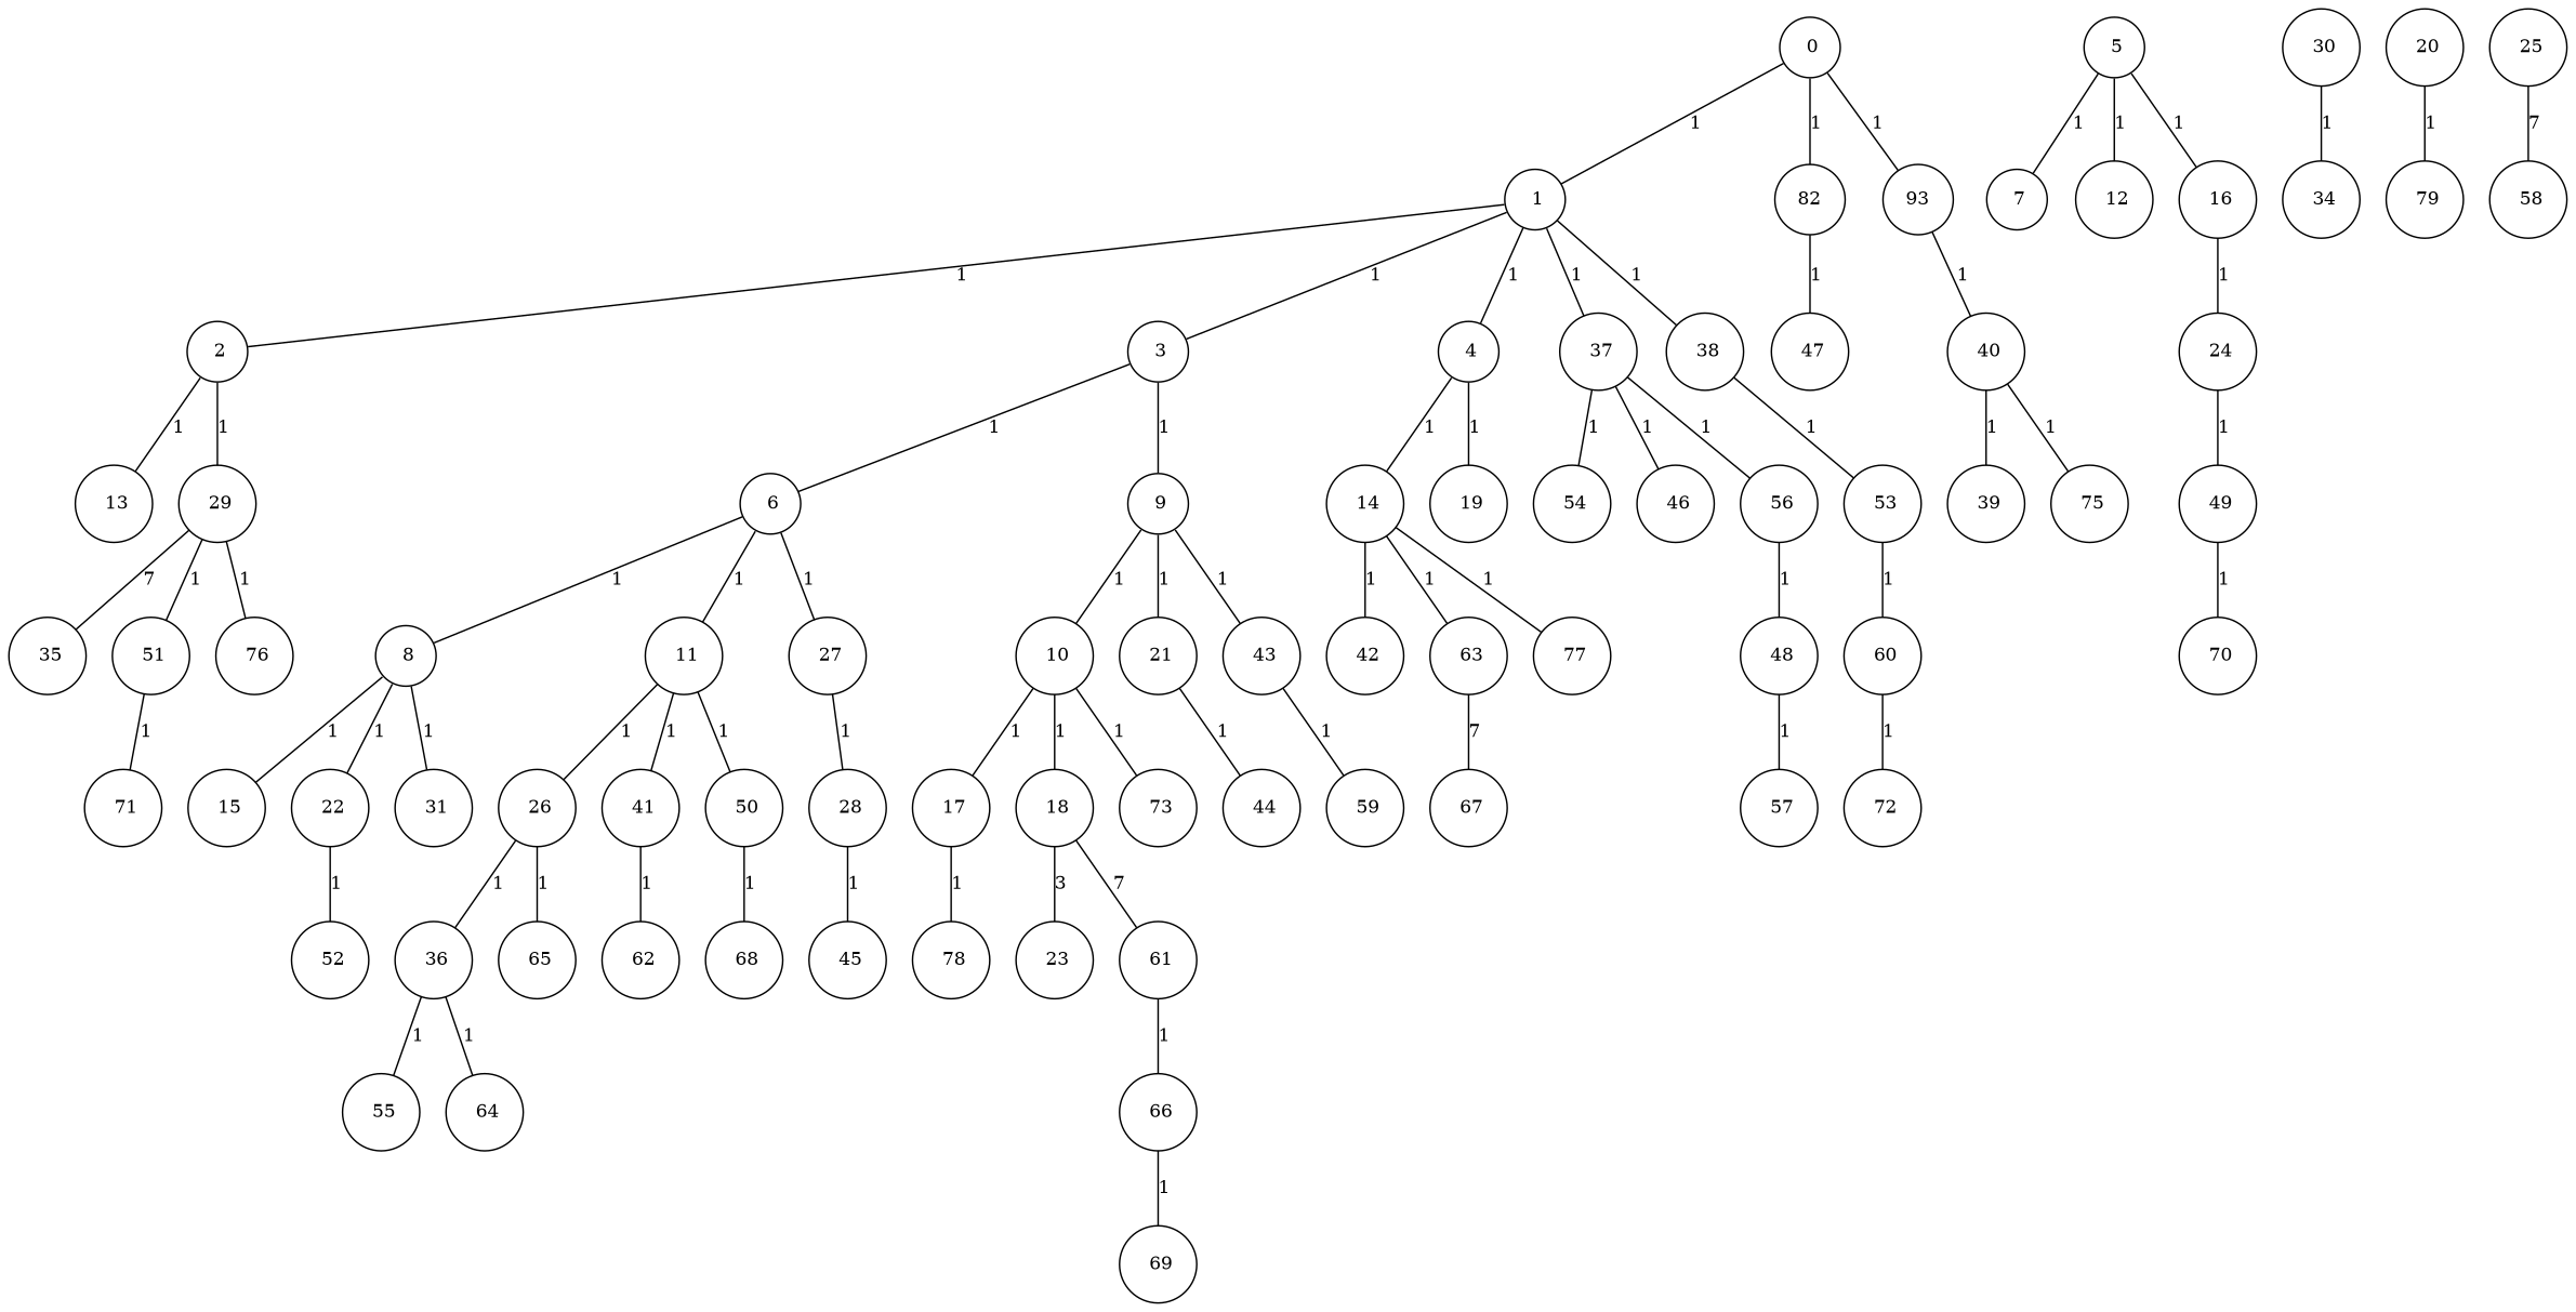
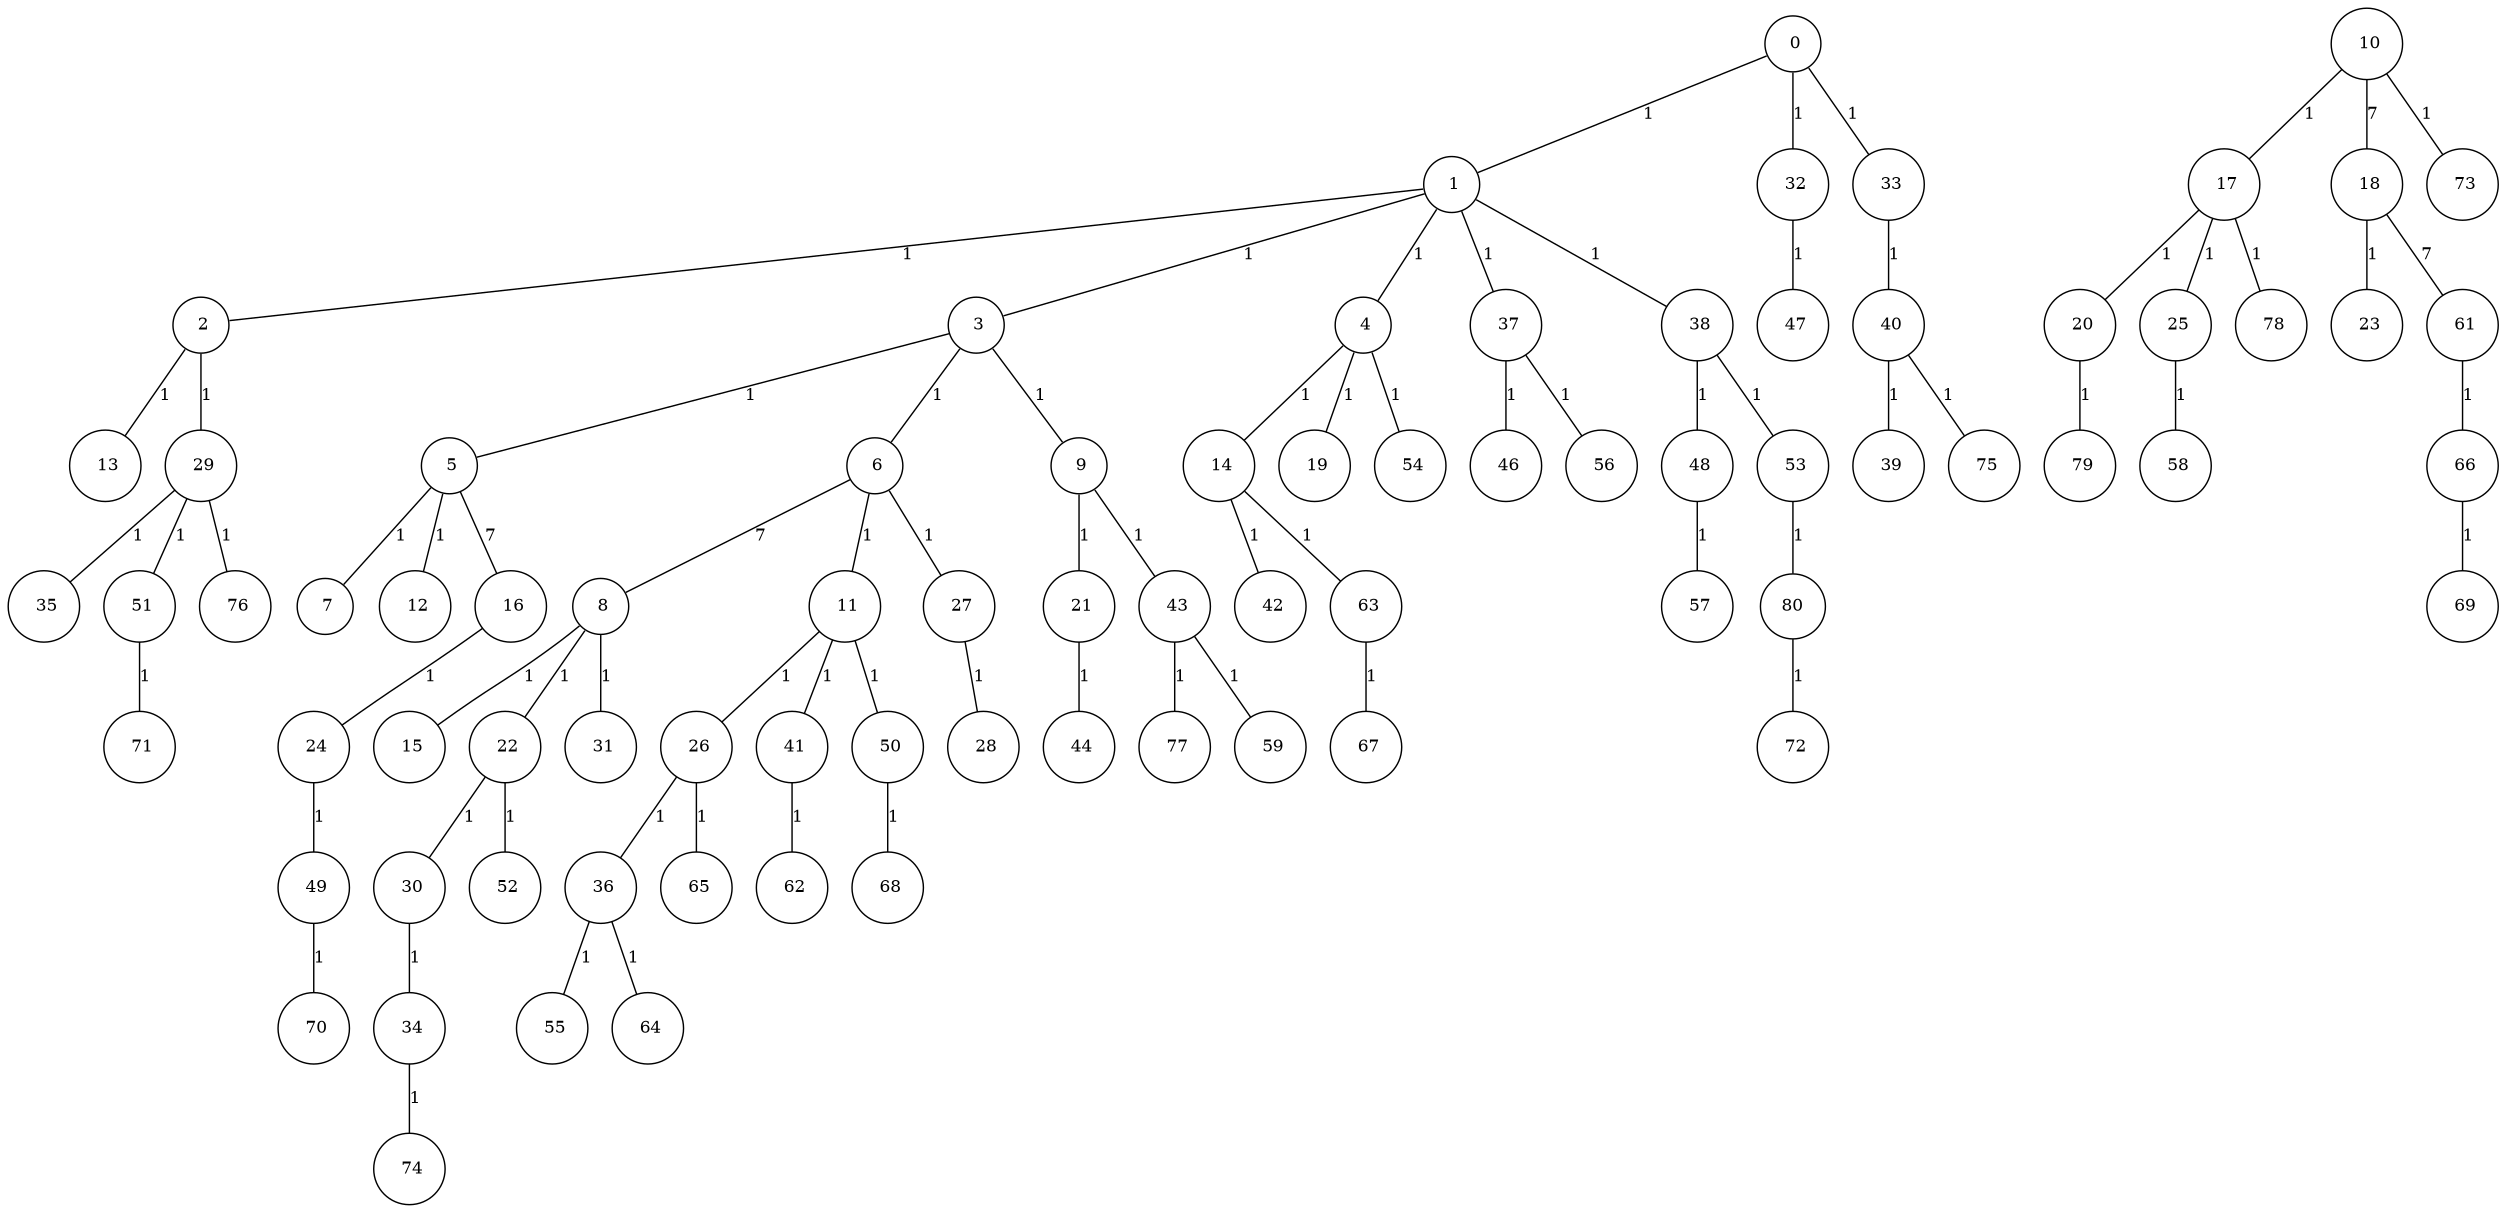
  graph {
    fixedsize="true;"
    node [color=black fontsize=12 hight=.12 shape=circle]
    edge [fontsize=12]
    n1 [label=" 0" width=.12]
    n2 [label=" 1" width=.12]
-   n3 [label=82 width=.12]
-   n4 [label=93 width=.12]
+   n3 [label=" 32" width=.12]
+   n4 [label=" 33" width=.12]
    n5 [label=" 2" width=.12]
    n6 [label=" 3" width=.12]
    n7 [label=" 4" width=.12]
    n8 [label=" 37" width=.12]
    n9 [label=" 38" width=.12]
    n10 [label=" 47" width=.12]
    n11 [label=" 40" width=.12]
    n12 [label=" 39" width=.12]
    n13 [label=" 13" width=.12]
    n14 [label=" 29" width=.12]
    n15 [label=" 5" width=.12]
    n16 [label=" 6" width=.12]
    n17 [label=" 9" width=.12]
    n18 [label=" 14" width=.12]
    n19 [label=" 19" width=.12]
    n20 [label=" 54" width=.12]
    n21 [label=" 46" width=.12]
    n22 [label=" 56" width=.12]
    n23 [label=" 48" width=.12]
    n24 [label=" 53" width=.12]
    n25 [label=" 35" width=.12]
    n26 [label=" 51" width=.12]
    n27 [label=" 76" width=.12]
    n28 [label=" 7" width=.12]
    n29 [label=" 12" width=.12]
    n30 [label=" 16" width=.12]
    n31 [label=" 8" width=.12]
    n32 [label=" 11" width=.12]
    n33 [label=" 27" width=.12]
    n34 [label=" 10" width=.12]
    n35 [label=" 21" width=.12]
    n36 [label=" 43" width=.12]
    n37 [label=" 42" width=.12]
    n38 [label=" 63" width=.12]
    n39 [label=" 77" width=.12]
    n40 [label=" 24" width=.12]
    n41 [label=" 49" width=.12]
    n42 [label=" 15" width=.12]
    n43 [label=" 22" width=.12]
    n44 [label=" 31" width=.12]
    n45 [label=" 26" width=.12]
    n46 [label=" 41" width=.12]
    n47 [label=" 50" width=.12]
    n48 [label=" 28" width=.12]
    n49 [label=" 30" width=.12]
    n50 [label=" 52" width=.12]
    n51 [label=" 17" width=.12]
    n52 [label=" 18" width=.12]
    n53 [label=" 73" width=.12]
    n54 [label=" 44" width=.12]
    n55 [label=" 59" width=.12]
    n56 [label=" 20" width=.12]
    n57 [label=" 25" width=.12]
    n58 [label=" 78" width=.12]
    n59 [label=" 23" width=.12]
    n60 [label=" 61" width=.12]
    n61 [label=" 36" width=.12]
    n62 [label=" 65" width=.12]
    n63 [label=" 62" width=.12]
    n64 [label=" 68" width=.12]
    n65 [label=" 67" width=.12]
    n66 [label=" 79" width=.12]
    n67 [label=" 58" width=.12]
    n68 [label=" 66" width=.12]
    n69 [label=" 34" width=.12]
    n70 [label=" 70" width=.12]
    n71 [label=" 55" width=.12]
    n72 [label=" 64" width=.12]
-   n73 [label=" 45" width=.12]
    n74 [label=" 71" width=.12]
+   n75 [label=" 74" width=.12]
    n76 [label=" 75" width=.12]
    n77 [label=" 57" width=.12]
-   n78 [label=" 60" width=.12]
+   n78 [label=80 width=.12]
    n79 [label=" 72" width=.12]
    n80 [label=" 69" width=.12]
    n1 -- n2 [label=1]
    n1 -- n3 [label=1]
    n1 -- n4 [label=1]
    n2 -- n5 [label=1]
    n2 -- n6 [label=1]
    n2 -- n7 [label=1]
    n2 -- n8 [label=1]
    n2 -- n9 [label=1]
    n3 -- n10 [label=1]
    n4 -- n11 [label=1]
    n5 -- n13 [label=1]
    n5 -- n14 [label=1]
+   n6 -- n15 [label=1]
    n6 -- n16 [label=1]
    n6 -- n17 [label=1]
    n7 -- n18 [label=1]
    n7 -- n19 [label=1]
-   n8 -- n20 [label=1]
+   n7 -- n20 [label=1]
    n8 -- n21 [label=1]
    n8 -- n22 [label=1]
-   n22 -- n23 [label=1]
+   n9 -- n23 [label=1]
    n9 -- n24 [label=1]
    n11 -- n12 [label=1]
    n11 -- n76 [label=1]
-   n14 -- n25 [label=7]
+   n14 -- n25 [label=1]
    n14 -- n26 [label=1]
    n14 -- n27 [label=1]
    n15 -- n28 [label=1]
    n15 -- n29 [label=1]
-   n15 -- n30 [label=1]
-   n16 -- n31 [label=1]
+   n15 -- n30 [label=7]
+   n16 -- n31 [label=7]
    n16 -- n32 [label=1]
    n16 -- n33 [label=1]
-   n17 -- n34 [label=1]
    n17 -- n35 [label=1]
    n17 -- n36 [label=1]
    n18 -- n37 [label=1]
    n18 -- n38 [label=1]
-   n18 -- n39 [label=1]
+   n36 -- n39 [label=1]
    n23 -- n77 [label=1]
    n24 -- n78 [label=1]
    n26 -- n74 [label=1]
    n30 -- n40 [label=1]
    n31 -- n42 [label=1]
    n31 -- n43 [label=1]
    n31 -- n44 [label=1]
    n32 -- n45 [label=1]
    n32 -- n46 [label=1]
    n32 -- n47 [label=1]
    n33 -- n48 [label=1]
    n34 -- n51 [label=1]
-   n34 -- n52 [label=1]
+   n34 -- n52 [label=7]
    n34 -- n53 [label=1]
    n35 -- n54 [label=1]
    n36 -- n55 [label=1]
-   n38 -- n65 [label=7]
+   n38 -- n65 [label=1]
    n40 -- n41 [label=1]
    n41 -- n70 [label=1]
+   n43 -- n49 [label=1]
    n43 -- n50 [label=1]
    n45 -- n61 [label=1]
    n45 -- n62 [label=1]
    n46 -- n63 [label=1]
    n47 -- n64 [label=1]
-   n48 -- n73 [label=1]
    n49 -- n69 [label=1]
+   n51 -- n56 [label=1]
+   n51 -- n57 [label=1]
    n51 -- n58 [label=1]
-   n52 -- n59 [label=3]
+   n52 -- n59 [label=1]
    n52 -- n60 [label=7]
    n56 -- n66 [label=1]
-   n57 -- n67 [label=7]
+   n57 -- n67 [label=1]
    n60 -- n68 [label=1]
    n61 -- n71 [label=1]
    n61 -- n72 [label=1]
    n68 -- n80 [label=1]
+   n69 -- n75 [label=1]
    n78 -- n79 [label=1]
  }
